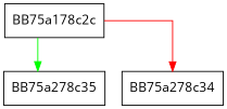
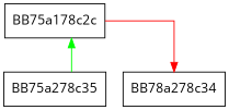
  digraph {
    fontname="Open Sans"
    splines=ortho
    node [fontname="Open Sans" shape=box]
    edge [fontname="Open Sans"]
    n1 [label=BB75a178c2c]
    BB75a278c35
-   BB75a278c34
-   n1 -> BB75a278c35 [color=green]
+   BB75a278c34 [label=BB78a278c34]
+   BB75a278c35 -> n1 [color=green]
    n1 -> BB75a278c34 [color=red]
  }
